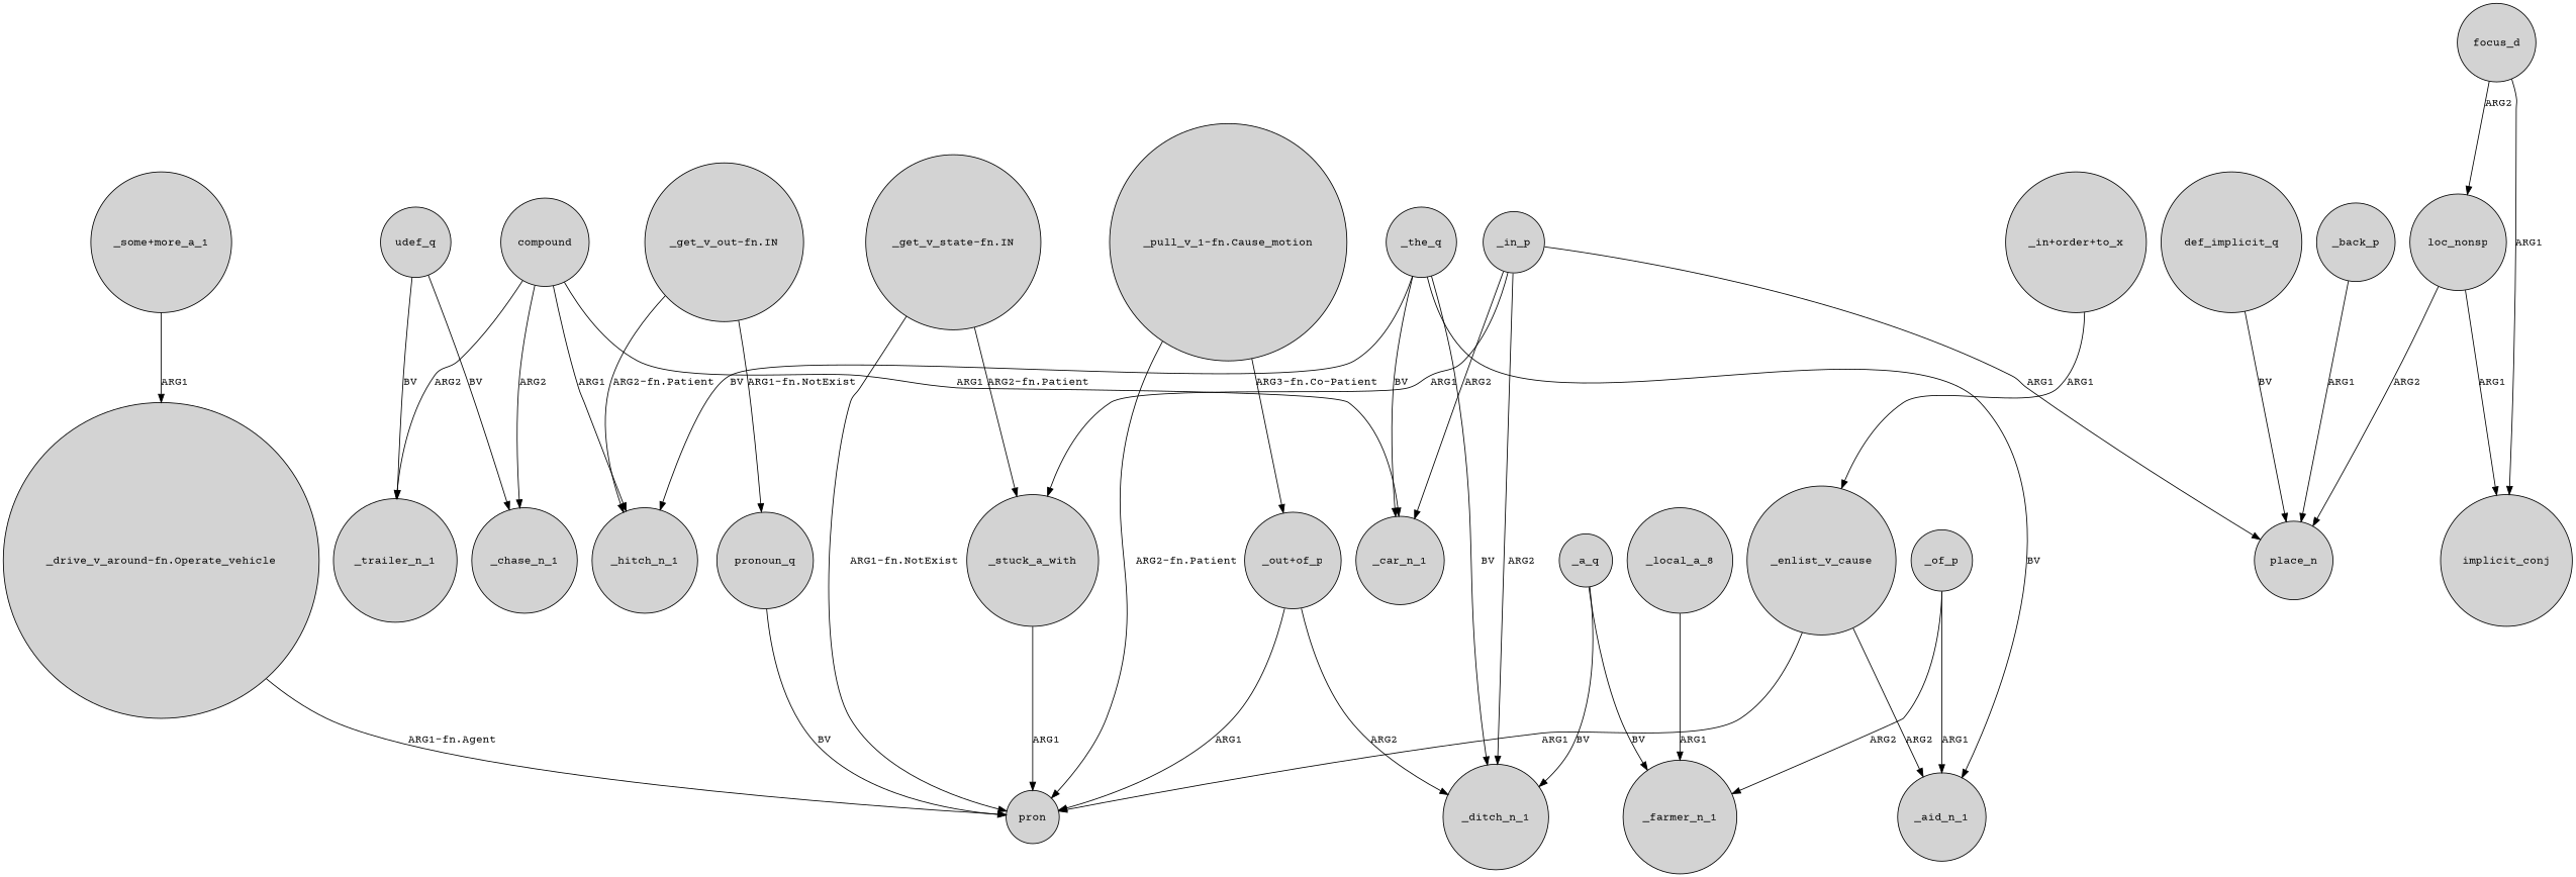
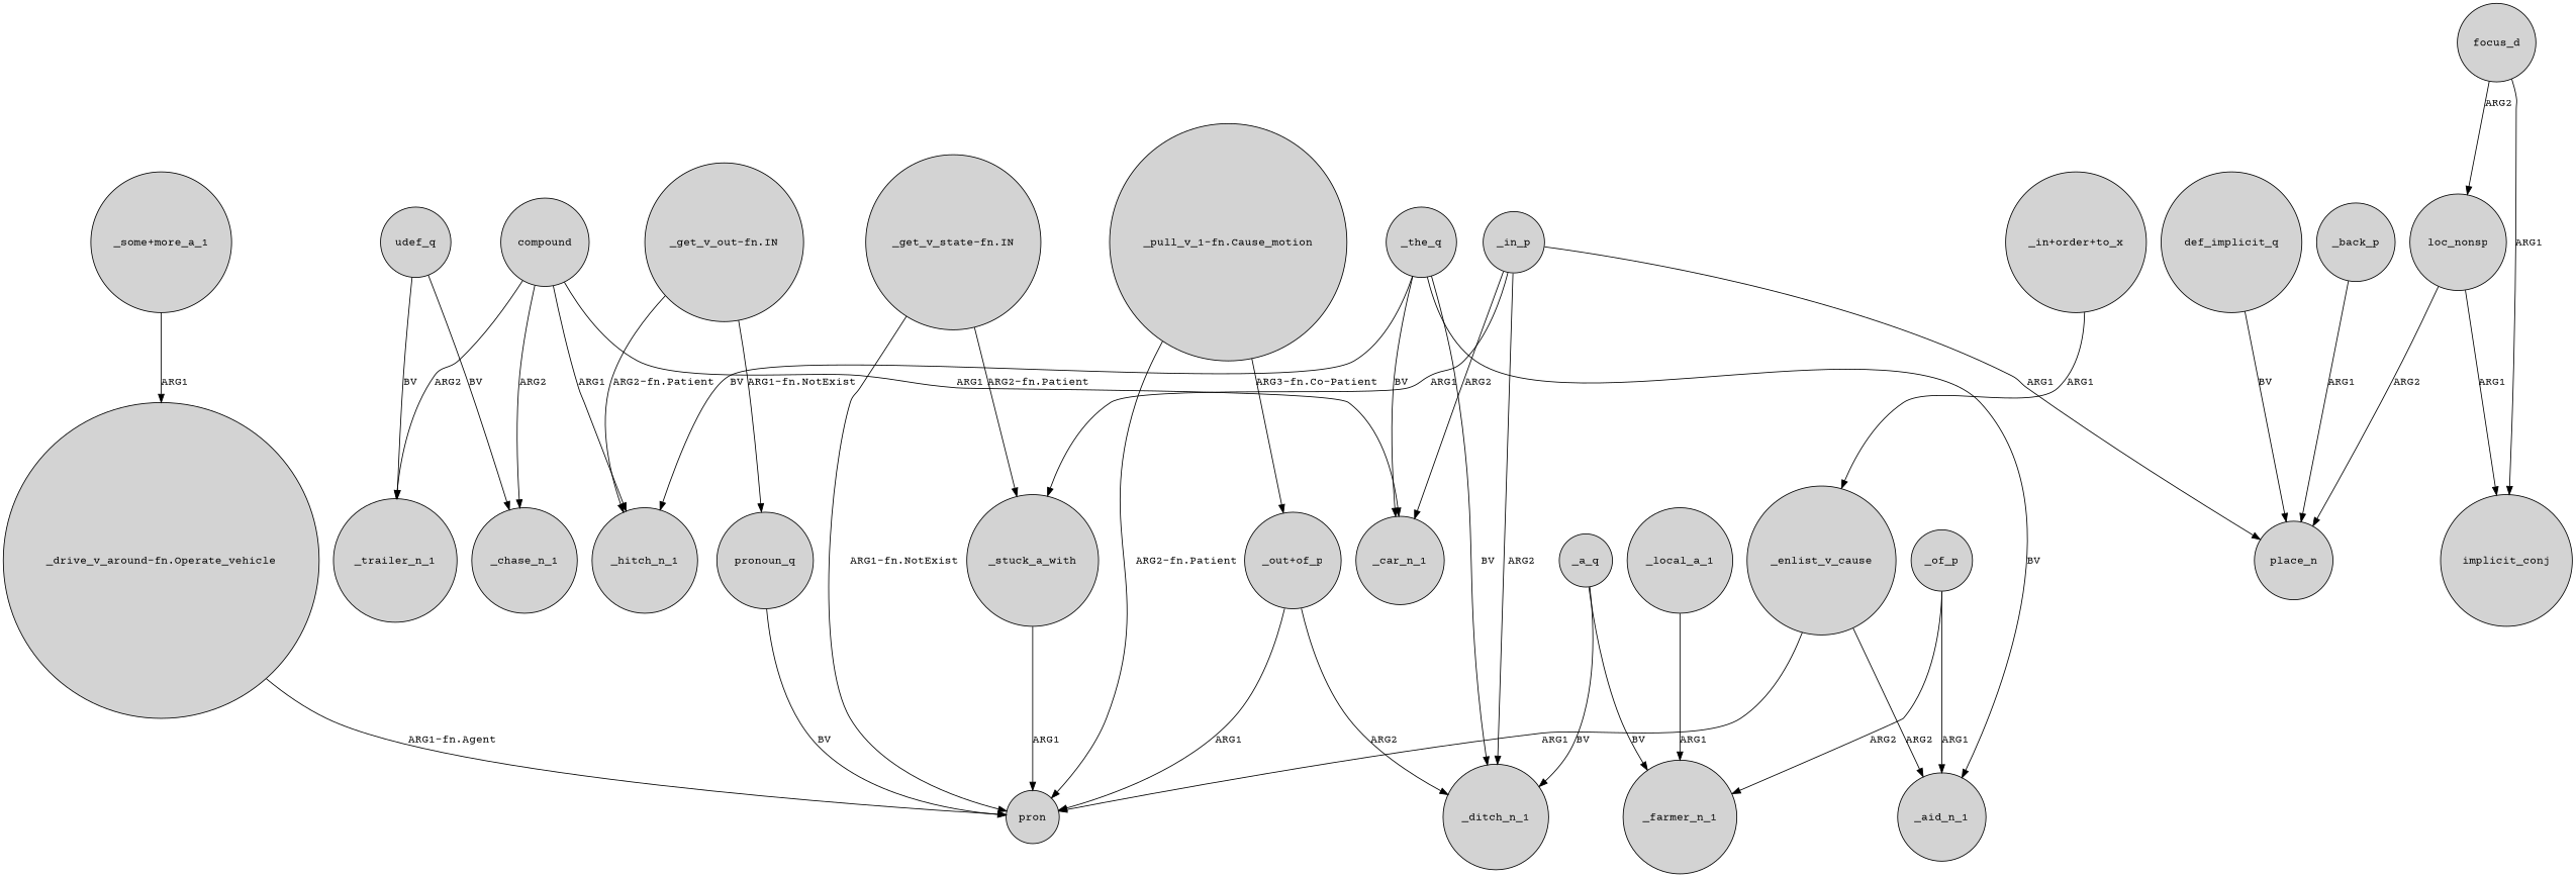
  digraph {
    fontname="Courier Prime"
    node [fontname="Courier Prime" shape=circle style=filled]
    edge [fontname="Courier Prime"]
    compound
    _hitch_n_1
    _car_n_1
    _chase_n_1
    _trailer_n_1
    "_get_v_state-fn.IN"
    pron
    _stuck_a_with
    focus_d
    loc_nonsp
    implicit_conj
    place_n
    _of_p
    _aid_n_1
    _farmer_n_1
    "_pull_v_1-fn.Cause_motion"
    "_out+of_p"
    _ditch_n_1
    _the_q
    _enlist_v_cause
    _in_p
    def_implicit_q
    _a_q
    pronoun_q
    "_drive_v_around-fn.Operate_vehicle"
    udef_q
    "_some+more_a_1"
    "_in+order+to_x"
    _back_p
    "_get_v_out-fn.IN"
-   _local_a_1 [label=_local_a_8]
+   _local_a_1
    compound -> _hitch_n_1 [label=ARG1]
    compound -> _car_n_1 [label=ARG1]
    compound -> _chase_n_1 [label=ARG2]
    compound -> _trailer_n_1 [label=ARG2]
    "_get_v_state-fn.IN" -> pron [label="ARG1-fn.NotExist"]
    "_get_v_state-fn.IN" -> _stuck_a_with [label="ARG2-fn.Patient"]
    _stuck_a_with -> pron [label=ARG1]
    focus_d -> loc_nonsp [label=ARG2]
    focus_d -> implicit_conj [label=ARG1]
    loc_nonsp -> implicit_conj [label=ARG1]
    loc_nonsp -> place_n [label=ARG2]
    _of_p -> _aid_n_1 [label=ARG1]
    _of_p -> _farmer_n_1 [label=ARG2]
    "_pull_v_1-fn.Cause_motion" -> pron [label="ARG2-fn.Patient"]
    "_pull_v_1-fn.Cause_motion" -> "_out+of_p" [label="ARG3-fn.Co-Patient"]
    "_out+of_p" -> pron [label=ARG1]
    "_out+of_p" -> _ditch_n_1 [label=ARG2]
    _the_q -> _hitch_n_1 [label=BV]
    _the_q -> _car_n_1 [label=BV]
    _the_q -> _aid_n_1 [label=BV]
    _the_q -> _ditch_n_1 [label=BV]
    _enlist_v_cause -> pron [label=ARG1]
    _enlist_v_cause -> _aid_n_1 [label=ARG2]
    _in_p -> _car_n_1 [label=ARG2]
    _in_p -> _stuck_a_with [label=ARG1]
    _in_p -> place_n [label=ARG1]
    _in_p -> _ditch_n_1 [label=ARG2]
    def_implicit_q -> place_n [label=BV]
    _a_q -> _farmer_n_1 [label=BV]
    _a_q -> _ditch_n_1 [label=BV]
    pronoun_q -> pron [label=BV]
    "_drive_v_around-fn.Operate_vehicle" -> pron [label="ARG1-fn.Agent"]
    udef_q -> _chase_n_1 [label=BV]
    udef_q -> _trailer_n_1 [label=BV]
    "_some+more_a_1" -> "_drive_v_around-fn.Operate_vehicle" [label=ARG1]
    "_in+order+to_x" -> _enlist_v_cause [label=ARG1]
    _back_p -> place_n [label=ARG1]
    "_get_v_out-fn.IN" -> _hitch_n_1 [label="ARG2-fn.Patient"]
    "_get_v_out-fn.IN" -> pronoun_q [label="ARG1-fn.NotExist"]
    _local_a_1 -> _farmer_n_1 [label=ARG1]
  }
